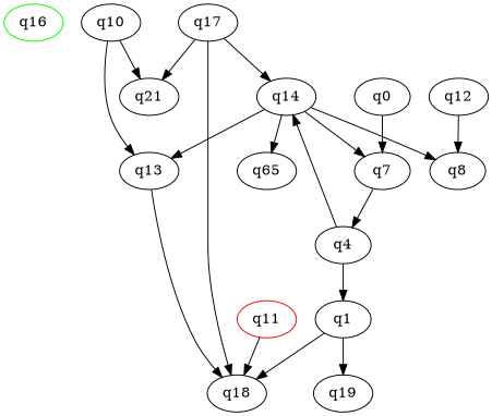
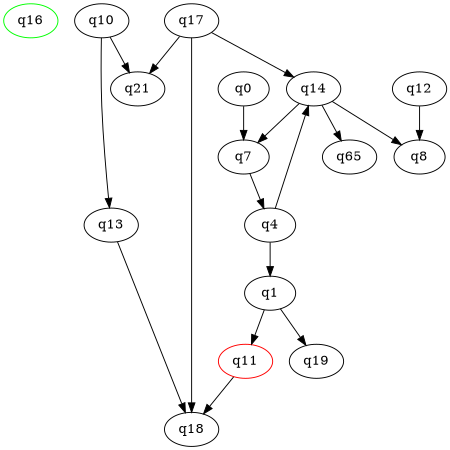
  digraph {
    q16 [color=green initial=1]
    q11 [color=red final=1]
    q18
    q13
    q0
    q7
    n7 [label=q4]
    q1
    q14
    q19
    q8
    n12 [label=q65]
    q10
    q21
    q12
    q17
    q11 -> q18
    q13 -> q18
    q0 -> q7
    q7 -> n7
    n7 -> q1
    n7 -> q14
-   q1 -> q18
+   q1 -> q11
    q1 -> q19
-   q14 -> q13
    q14 -> q7
    q14 -> q8
    q14 -> n12
    q10 -> q13
    q10 -> q21
    q12 -> q8
    q17 -> q18
    q17 -> q14
    q17 -> q21
  }
